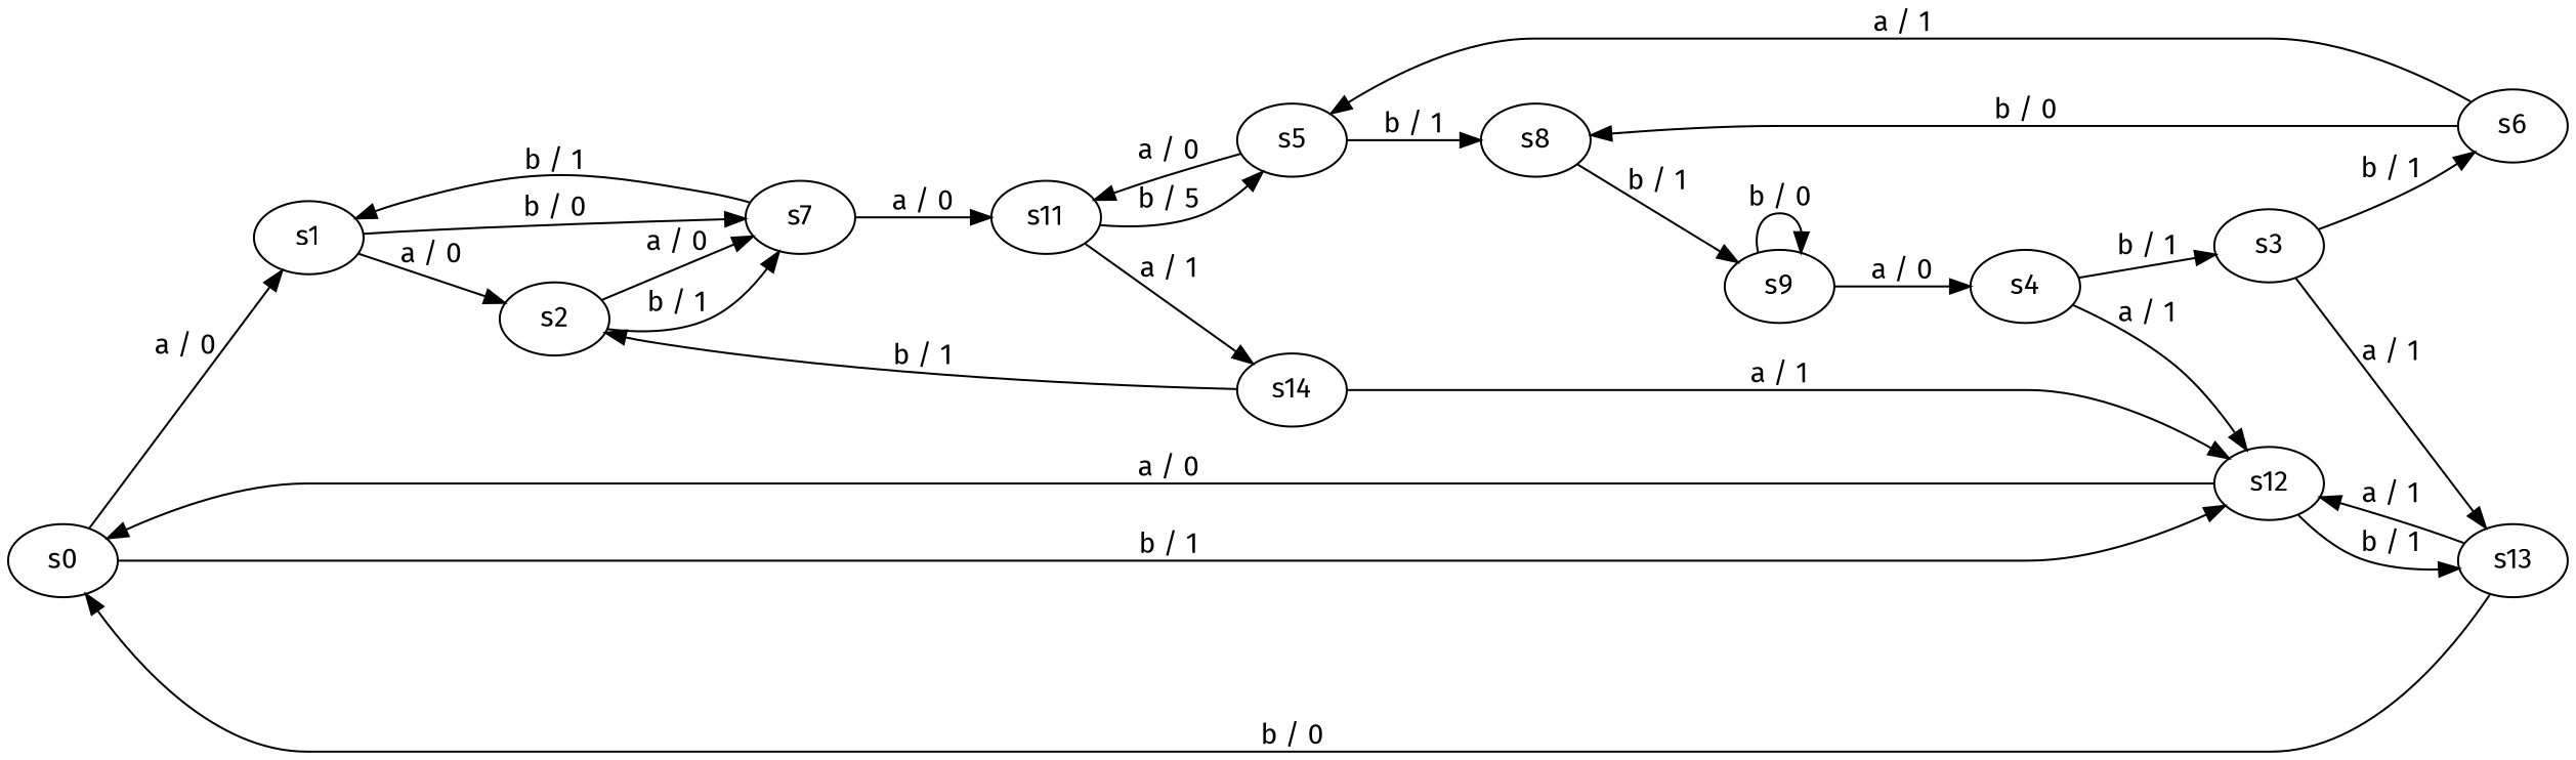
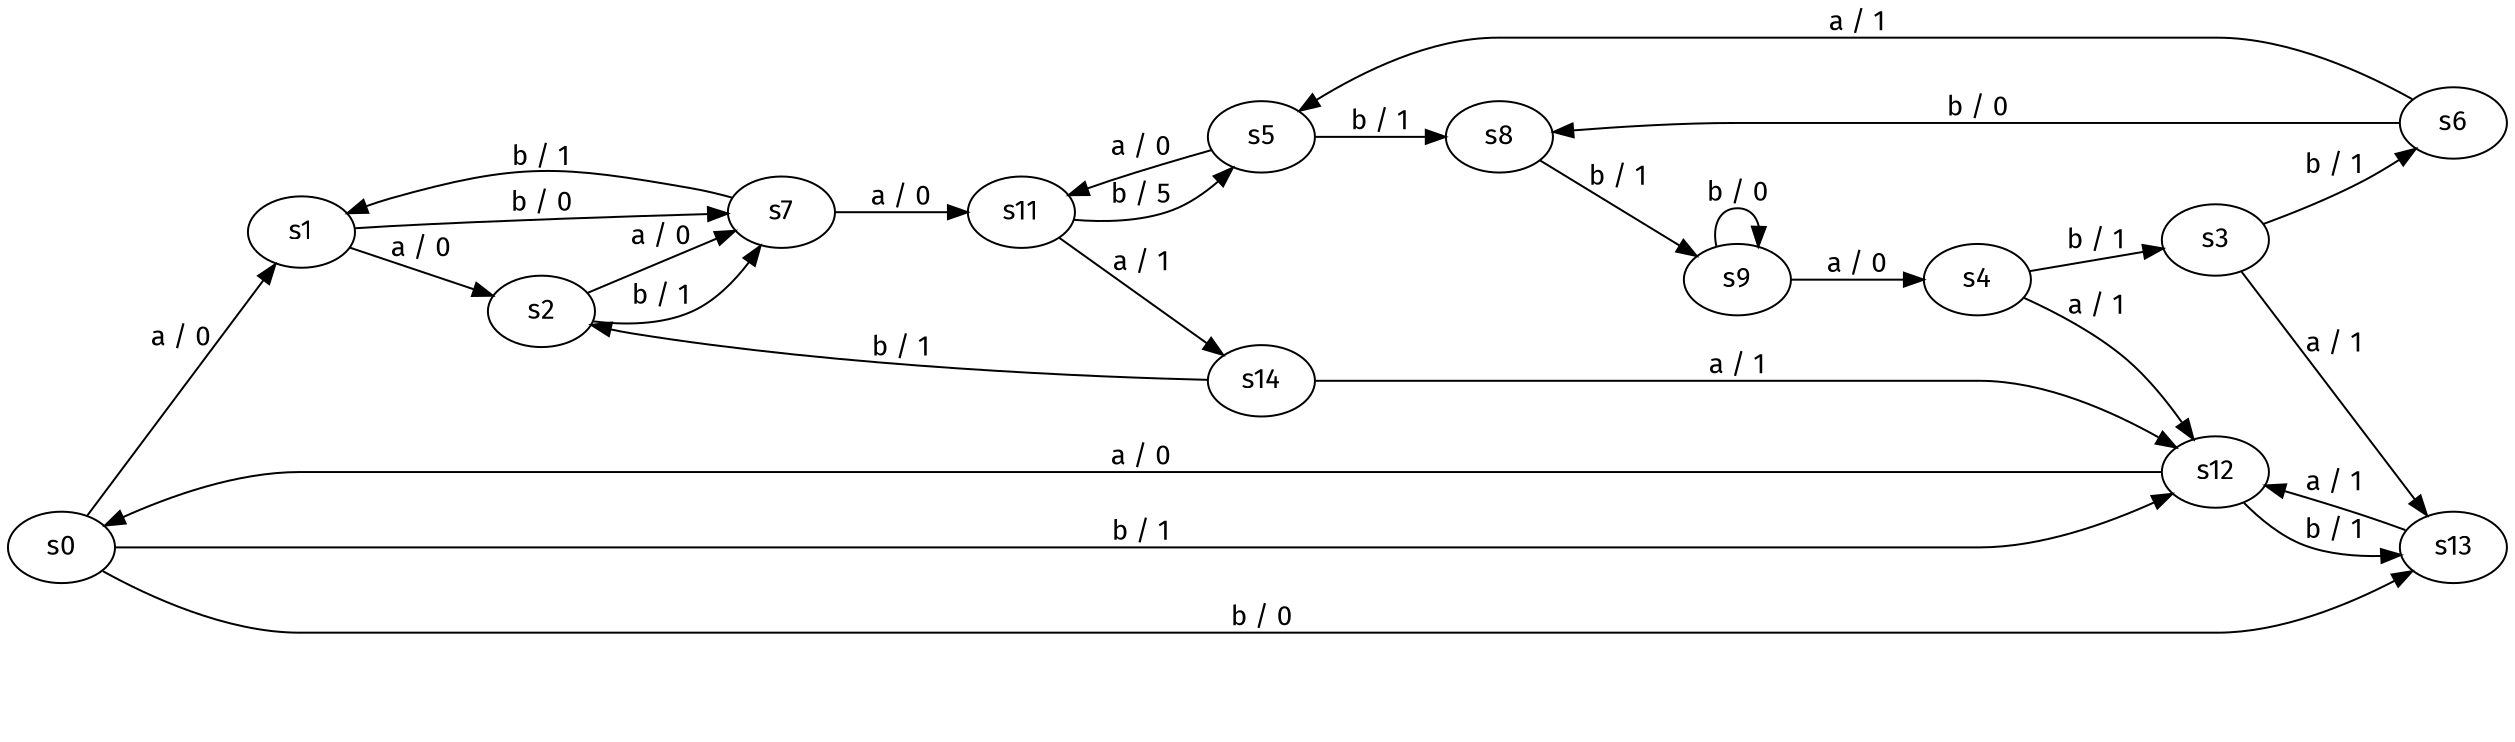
  digraph {
    fontname="Fira Sans"
    rankdir=LR
    node [fontname="Fira Sans"]
    edge [fontname="Fira Sans"]
    s0
    s1
    s12
    s2
    s7
    s13
    s11
    s5
    s14
    s3
    s6
    s8
    s4
    s9
    s0 -> s1 [label="a / 0"]
    s0 -> s12 [label="b / 1"]
    s1 -> s2 [label="a / 0"]
    s1 -> s7 [label="b / 0"]
    s12 -> s0 [label="a / 0"]
    s12 -> s13 [label="b / 1"]
    s2 -> s7 [label="a / 0"]
    s2 -> s7 [label="b / 1"]
    s7 -> s1 [label="b / 1"]
    s7 -> s11 [label="a / 0"]
-   s13 -> s0 [label="b / 0"]
+   s0 -> s13 [label="b / 0"]
    s13 -> s12 [label="a / 1"]
    s11 -> s5 [label="b / 5"]
    s11 -> s14 [label="a / 1"]
    s5 -> s11 [label="a / 0"]
    s5 -> s8 [label="b / 1"]
    s14 -> s12 [label="a / 1"]
    s14 -> s2 [label="b / 1"]
    s3 -> s13 [label="a / 1"]
    s3 -> s6 [label="b / 1"]
    s6 -> s5 [label="a / 1"]
    s6 -> s8 [label="b / 0"]
    s8 -> s9 [label="b / 1"]
    s4 -> s12 [label="a / 1"]
    s4 -> s3 [label="b / 1"]
    s9 -> s4 [label="a / 0"]
    s9 -> s9 [label="b / 0"]
  }
